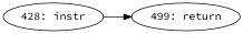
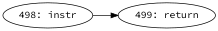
  digraph {
    rankdir=LR
    fontname="Source Code Pro"
    node [fontname="Source Code Pro"]
-   n1 [label="428: instr"]
+   n1 [label="498: instr"]
    n2 [label="499: return"]
    n1 -> n2 [fontname="Source Code Pro"]
  }
